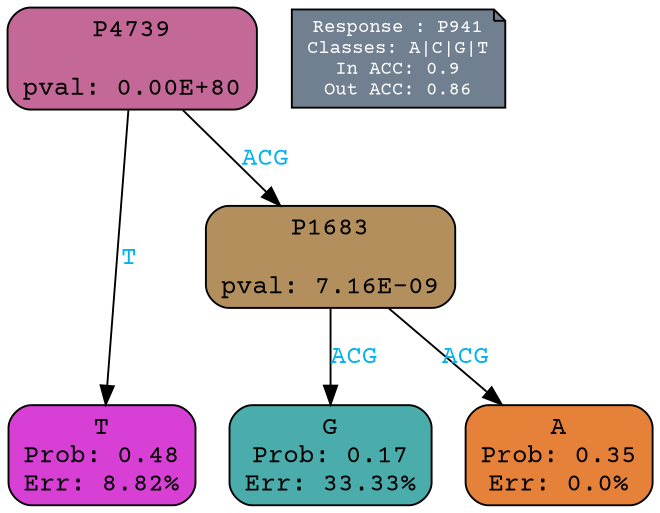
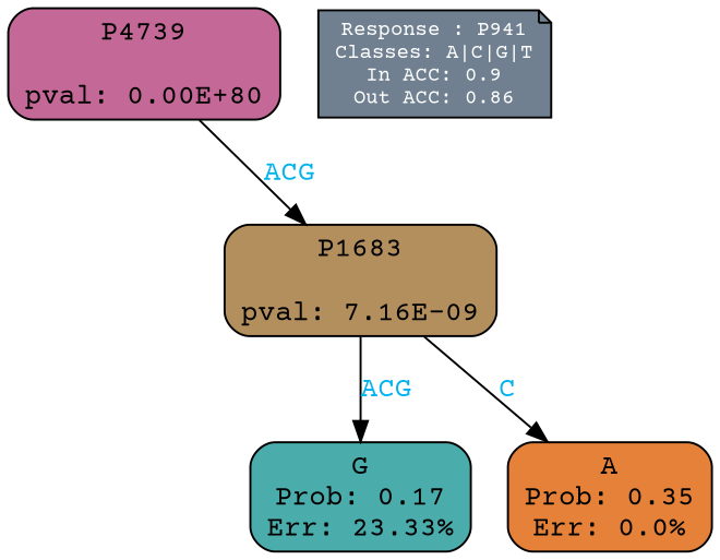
  digraph {
    fontname="Courier Prime"
    ranksep=equally
    splines=polylines
    node [color=black fontname="Courier Prime" shape=box style="filled, rounded"]
    edge [fontcolor=deepskyblue2 fontname="Courier Prime"]
-   n1 [fillcolor="#4aacab" label="G\nProb: 0.17\nErr: 33.33%"]
+   n1 [fillcolor="#4aacab" label="G\nProb: 0.17\nErr: 23.33%"]
    n2 [fillcolor="#e58139" label="A\nProb: 0.35\nErr: 0.0%"]
-   n3 [fillcolor="#d83fd5" label="T\nProb: 0.48\nErr: 8.82%"]
    n4 [align=left fillcolor=slategray fontcolor=white fontsize=10 label="Response : P941\nClasses: A|C|G|T\nIn ACC: 0.9\nOut ACC: 0.86\n" shape=note style=filled]
    n5 [fillcolor="#c46897" label="P4739\n\npval: 0.00E+80"]
    n6 [fillcolor="#b38f5e" label="P1683\n\npval: 7.16E-09"]
    subgraph sub_1 {
      rank=same
      n1
      n2
-     n3
    }
    subgraph sub_2 {
      rank=same
      n4
      n5
    }
-   n5 -> n3 [label=T]
    n5 -> n6 [label=ACG]
    n6 -> n1 [label=ACG]
-   n6 -> n2 [label=ACG]
+   n6 -> n2 [label=C]
  }
